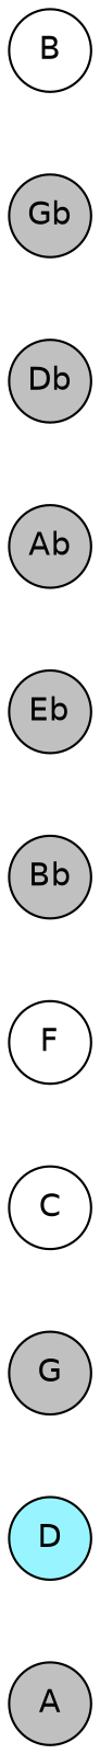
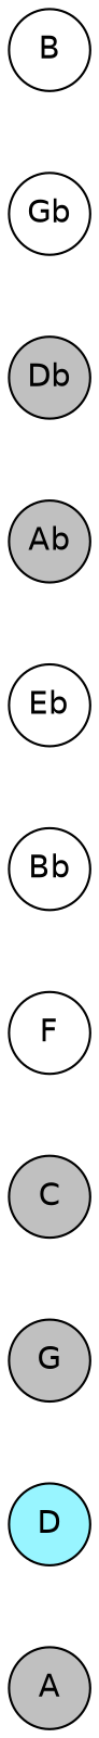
  graph {
    mindist=.1
    node [fillcolor=gray fontname=Helvetica margin=0 shape=circle style=filled]
    edge [style=invis]
    B [fillcolor=white]
-   Gb
+   Gb [fillcolor=white]
    Db
    Ab
-   Eb
-   Bb
+   Eb [fillcolor=white]
+   Bb [fillcolor=white]
    F [fillcolor=white]
-   C [fillcolor=white]
+   C
    G
    D [fillcolor=cadetblue1]
    A
    subgraph sub_1 {
      B
      Gb
      Db
      Ab
      Eb
      Bb
      F
      C
      G
      D
      A
    }
    B -- Gb
    Gb -- Db
    Db -- Ab
    Ab -- Eb
    Eb -- Bb
    Bb -- F
    F -- C
    C -- G
    G -- D
    D -- A
  }
